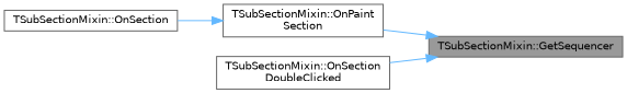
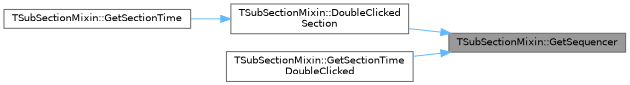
  digraph {
    rankdir=RL
    node [color=grey40 fillcolor=white fontname=Helvetica fontsize=10 shape=box style=filled]
    edge [color=steelblue1 dir=back fontname=Helvetica fontsize=10 labelfontname=Helvetica labelfontsize=10 style=solid]
    n1 [color=gray40 fillcolor=grey60 fontcolor=black height=0.2 label="TSubSectionMixin::GetSequencer" width=0.4]
-   n2 [height=0.2 label="TSubSectionMixin::OnPaint\lSection" width=0.4]
-   n3 [height=0.2 label="TSubSectionMixin::OnSection\lDoubleClicked" width=0.4]
-   n4 [height=0.2 label="TSubSectionMixin::OnSection" width=0.4]
+   n2 [height=0.2 label="TSubSectionMixin::DoubleClicked\lSection" width=0.4]
+   n3 [height=0.2 label="TSubSectionMixin::GetSectionTime\lDoubleClicked" width=0.4]
+   n4 [height=0.2 label="TSubSectionMixin::GetSectionTime" width=0.4]
    n1 -> n2
    n1 -> n3
    n2 -> n4
  }
